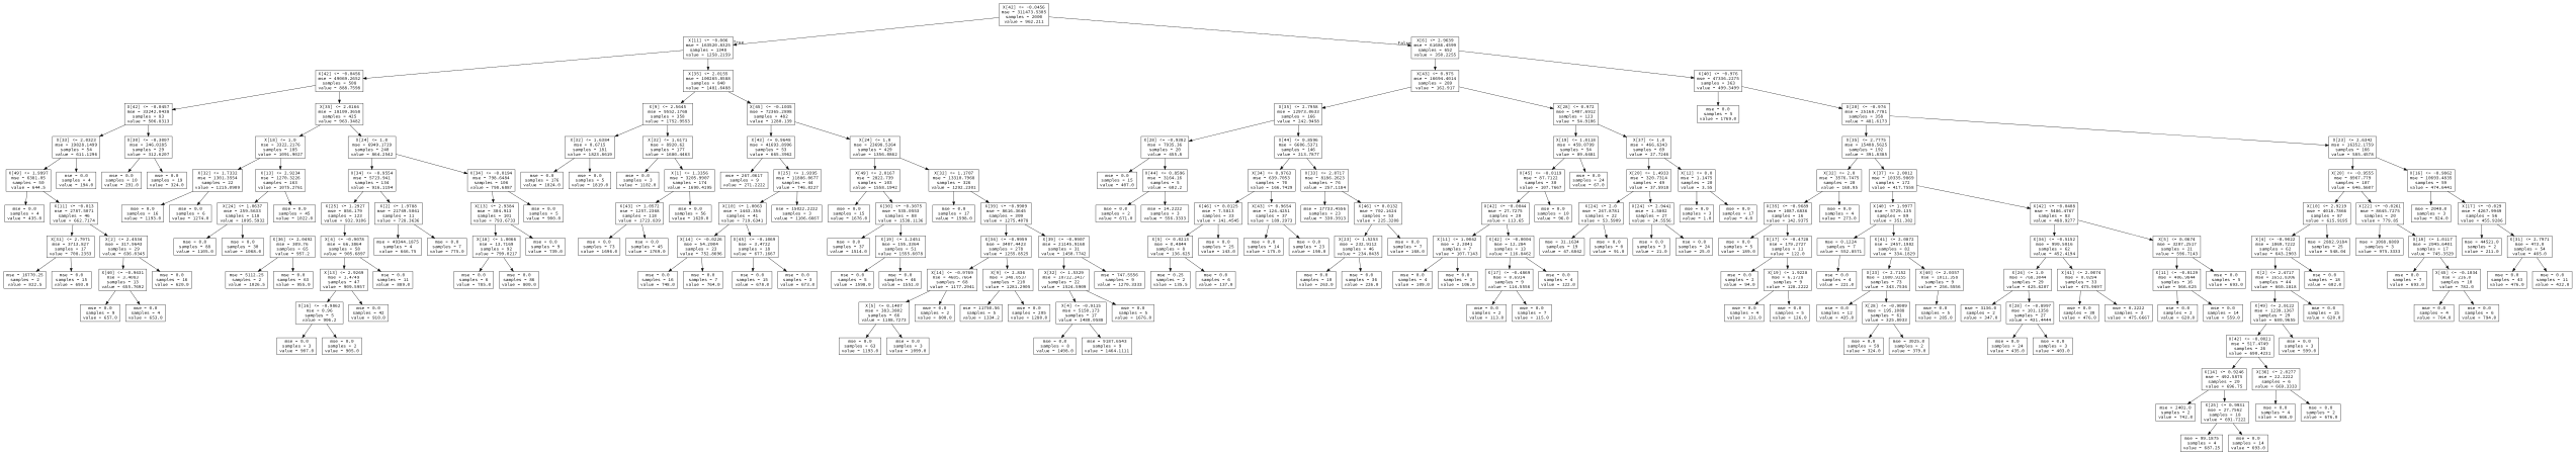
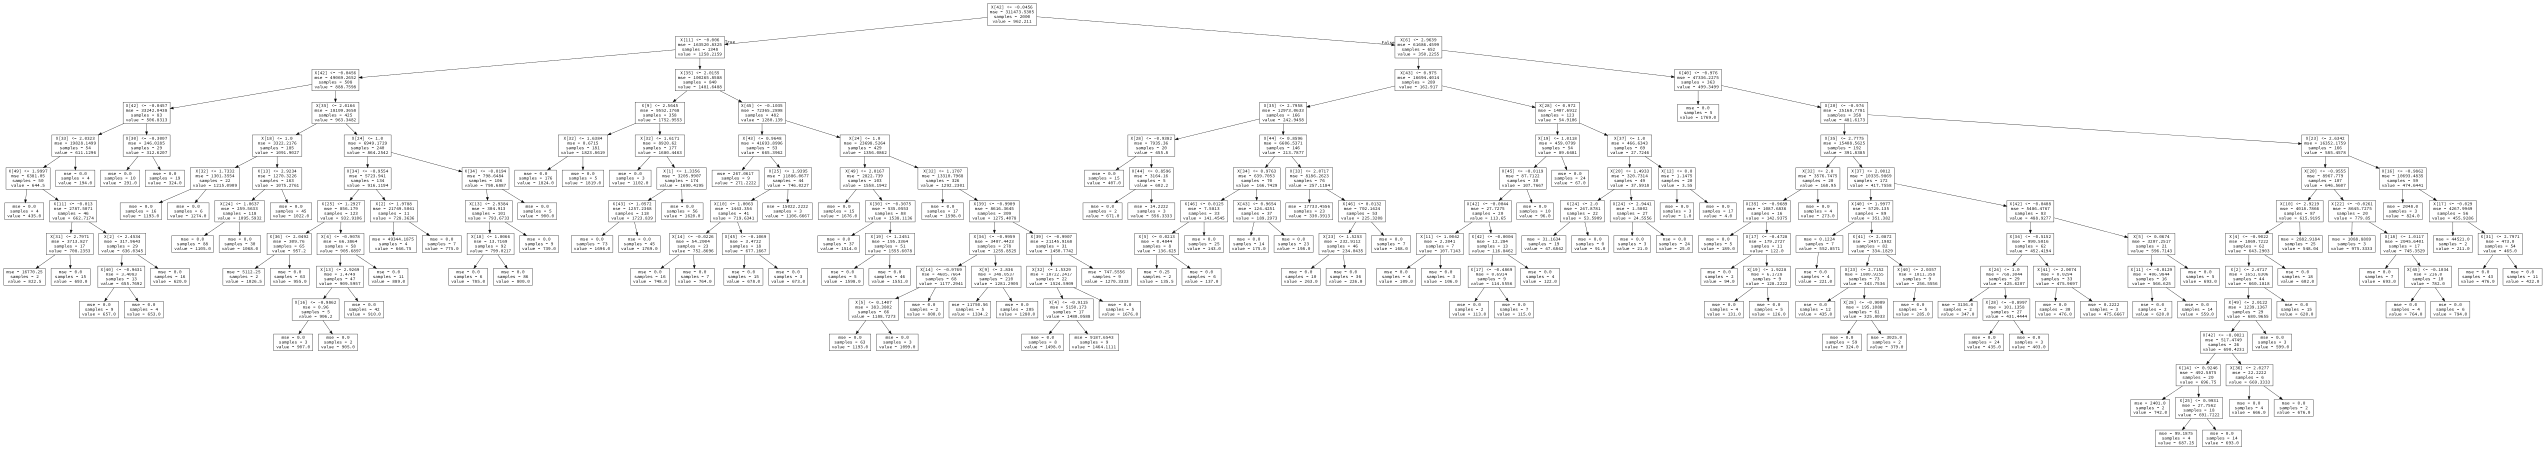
  digraph {
    fontname="Source Code Pro"
    node [fontname="Source Code Pro" shape=box]
    edge [fontname="Source Code Pro"]
    n1 [label="X[42] <= -0.0456\nmse = 311473.5305\nsamples = 2000\nvalue = 962.211"]
    n2 [label="X[11] <= -0.006\nmse = 163520.8325\nsamples = 1348\nvalue = 1258.2159"]
    n3 [label="X[6] <= 2.9639\nmse = 61686.4599\nsamples = 652\nvalue = 350.2255"]
    n4 [label="X[42] <= -0.0456\nmse = 49069.2652\nsamples = 508\nvalue = 888.7598"]
    n5 [label="X[35] <= 2.0155\nmse = 100265.8588\nsamples = 840\nvalue = 1481.6488"]
    n6 [label="X[43] <= 0.975\nmse = 16694.4014\nsamples = 289\nvalue = 162.917"]
    n7 [label="X[40] <= -0.976\nmse = 47336.2275\nsamples = 363\nvalue = 499.3499"]
    n8 [label="X[42] <= -0.0457\nmse = 33242.0438\nsamples = 83\nvalue = 506.8313"]
    n9 [label="X[35] <= 2.0164\nmse = 18109.3658\nsamples = 425\nvalue = 963.3482"]
    n10 [label="X[9] <= 2.5645\nmse = 9552.1768\nsamples = 358\nvalue = 1752.9553"]
    n11 [label="X[45] <= -0.1035\nmse = 72365.2898\nsamples = 482\nvalue = 1280.139"]
    n12 [label="X[33] <= 2.0323\nmse = 19828.1499\nsamples = 54\nvalue = 611.1296"]
    n13 [label="X[30] <= -0.3007\nmse = 246.0285\nsamples = 29\nvalue = 312.6207"]
    n14 [label="X[18] <= 1.0\nmse = 3322.2176\nsamples = 185\nvalue = 1091.9027"]
    n15 [label="X[24] <= 1.0\nmse = 6949.1729\nsamples = 240\nvalue = 864.2542"]
    n16 [label="X[49] <= 1.9997\nmse = 6381.05\nsamples = 50\nvalue = 644.5"]
    n17 [label="mse = 0.0\nsamples = 4\nvalue = 194.0"]
    n18 [label="mse = 0.0\nsamples = 10\nvalue = 291.0"]
    n19 [label="mse = 0.0\nsamples = 19\nvalue = 324.0"]
    n20 [label="mse = 0.0\nsamples = 4\nvalue = 435.0"]
    n21 [label="X[11] <= -0.013\nmse = 2787.5071\nsamples = 46\nvalue = 662.7174"]
    n22 [label="X[31] <= 2.7971\nmse = 3713.827\nsamples = 17\nvalue = 708.2353"]
    n23 [label="X[2] <= 2.4534\nmse = 317.9643\nsamples = 29\nvalue = 636.0345"]
    n24 [label="mse = 16770.25\nsamples = 2\nvalue = 822.5"]
    n25 [label="mse = 0.0\nsamples = 15\nvalue = 693.0"]
    n26 [label="X[40] <= -0.9431\nmse = 3.4083\nsamples = 13\nvalue = 655.7692"]
    n27 [label="mse = 0.0\nsamples = 16\nvalue = 620.0"]
    n28 [label="mse = 0.0\nsamples = 9\nvalue = 657.0"]
    n29 [label="mse = 0.0\nsamples = 4\nvalue = 653.0"]
    n30 [label="X[32] <= 1.7332\nmse = 1301.3554\nsamples = 22\nvalue = 1215.0909"]
    n31 [label="X[13] <= 2.9234\nmse = 1270.3226\nsamples = 163\nvalue = 1075.2761"]
    n32 [label="X[34] <= -0.9554\nmse = 5723.941\nsamples = 134\nvalue = 916.1194"]
    n33 [label="X[34] <= -0.0194\nmse = 798.6484\nsamples = 106\nvalue = 798.6887"]
    n34 [label="mse = 0.0\nsamples = 16\nvalue = 1193.0"]
    n35 [label="mse = 0.0\nsamples = 6\nvalue = 1274.0"]
    n36 [label="X[24] <= 1.0637\nmse = 259.5633\nsamples = 118\nvalue = 1095.5932"]
    n37 [label="mse = 0.0\nsamples = 45\nvalue = 1022.0"]
    n38 [label="mse = 0.0\nsamples = 88\nvalue = 1105.0"]
    n39 [label="mse = 0.0\nsamples = 30\nvalue = 1068.0"]
    n40 [label="X[25] <= 1.2927\nmse = 856.179\nsamples = 123\nvalue = 932.9106"]
    n41 [label="X[2] <= 1.9788\nmse = 21749.5041\nsamples = 11\nvalue = 728.3636"]
    n42 [label="X[13] <= 2.9384\nmse = 304.913\nsamples = 101\nvalue = 793.6733"]
    n43 [label="mse = 0.0\nsamples = 5\nvalue = 900.0"]
    n44 [label="X[36] <= 2.0492\nmse = 309.76\nsamples = 65\nvalue = 957.2"]
    n45 [label="X[4] <= -0.9078\nmse = 66.3864\nsamples = 58\nvalue = 905.6897"]
    n46 [label="mse = 49344.1875\nsamples = 4\nvalue = 646.75"]
    n47 [label="mse = 0.0\nsamples = 7\nvalue = 775.0"]
    n48 [label="mse = 5112.25\nsamples = 2\nvalue = 1026.5"]
    n49 [label="mse = 0.0\nsamples = 63\nvalue = 955.0"]
    n50 [label="X[13] <= 2.9269\nmse = 1.4749\nsamples = 47\nvalue = 909.5957"]
    n51 [label="mse = 0.0\nsamples = 11\nvalue = 889.0"]
    n52 [label="X[16] <= -0.9862\nmse = 0.96\nsamples = 5\nvalue = 906.2"]
    n53 [label="mse = 0.0\nsamples = 42\nvalue = 910.0"]
    n54 [label="mse = 0.0\nsamples = 3\nvalue = 907.0"]
    n55 [label="mse = 0.0\nsamples = 2\nvalue = 905.0"]
    n56 [label="X[18] <= 1.0066\nmse = 13.7169\nsamples = 92\nvalue = 799.0217"]
    n57 [label="mse = 0.0\nsamples = 9\nvalue = 739.0"]
    n58 [label="mse = 0.0\nsamples = 6\nvalue = 785.0"]
    n59 [label="mse = 0.0\nsamples = 86\nvalue = 800.0"]
    n60 [label="X[32] <= 1.6384\nmse = 0.6715\nsamples = 181\nvalue = 1823.8619"]
    n61 [label="X[32] <= 1.6171\nmse = 8920.62\nsamples = 177\nvalue = 1680.4463"]
    n62 [label="X[43] <= 0.9648\nmse = 41693.8996\nsamples = 53\nvalue = 665.3962"]
    n63 [label="X[24] <= 1.0\nmse = 23698.5264\nsamples = 429\nvalue = 1356.0862"]
    n64 [label="mse = 0.0\nsamples = 176\nvalue = 1824.0"]
    n65 [label="mse = 0.0\nsamples = 5\nvalue = 1819.0"]
    n66 [label="mse = 0.0\nsamples = 3\nvalue = 1102.0"]
    n67 [label="X[1] <= 1.3356\nmse = 3205.9907\nsamples = 174\nvalue = 1690.4195"]
    n68 [label="X[43] <= 1.0572\nmse = 1257.2368\nsamples = 118\nvalue = 1723.839"]
    n69 [label="mse = 0.0\nsamples = 56\nvalue = 1620.0"]
    n70 [label="mse = 0.0\nsamples = 73\nvalue = 1696.0"]
    n71 [label="mse = 0.0\nsamples = 45\nvalue = 1769.0"]
    n72 [label="mse = 267.0617\nsamples = 9\nvalue = 271.2222"]
    n73 [label="X[25] <= 1.9395\nmse = 11886.0677\nsamples = 44\nvalue = 746.0227"]
    n74 [label="X[49] <= 2.0167\nmse = 2822.739\nsamples = 103\nvalue = 1558.1942"]
    n75 [label="X[32] <= 1.1707\nmse = 13310.7968\nsamples = 326\nvalue = 1292.2301"]
    n76 [label="X[10] <= 1.0063\nmse = 1443.354\nsamples = 41\nvalue = 719.6341"]
    n77 [label="mse = 15022.2222\nsamples = 3\nvalue = 1106.6667"]
    n78 [label="X[14] <= -0.0226\nmse = 54.2004\nsamples = 23\nvalue = 752.8696"]
    n79 [label="X[45] <= -0.1069\nmse = 3.4722\nsamples = 18\nvalue = 677.1667"]
    n80 [label="mse = 0.0\nsamples = 16\nvalue = 748.0"]
    n81 [label="mse = 0.0\nsamples = 7\nvalue = 764.0"]
    n82 [label="mse = 0.0\nsamples = 15\nvalue = 678.0"]
    n83 [label="mse = 0.0\nsamples = 3\nvalue = 673.0"]
    n84 [label="mse = 0.0\nsamples = 15\nvalue = 1676.0"]
    n85 [label="X[30] <= -0.3075\nmse = 535.0553\nsamples = 88\nvalue = 1538.1136"]
    n86 [label="mse = 0.0\nsamples = 17\nvalue = 1598.0"]
    n87 [label="X[39] <= -0.9909\nmse = 8616.3645\nsamples = 309\nvalue = 1275.4078"]
    n88 [label="mse = 0.0\nsamples = 37\nvalue = 1514.0"]
    n89 [label="X[19] <= 1.2451\nmse = 195.3364\nsamples = 51\nvalue = 1555.6078"]
    n90 [label="mse = 0.0\nsamples = 5\nvalue = 1598.0"]
    n91 [label="mse = 0.0\nsamples = 46\nvalue = 1551.0"]
    n92 [label="X[34] <= -0.9959\nmse = 3407.4423\nsamples = 278\nvalue = 1255.8525"]
    n93 [label="X[39] <= -0.9907\nmse = 21145.9168\nsamples = 31\nvalue = 1450.7742"]
    n94 [label="X[14] <= -0.9769\nmse = 4685.7664\nsamples = 68\nvalue = 1177.2941"]
    n95 [label="X[9] <= 2.836\nmse = 348.0537\nsamples = 210\nvalue = 1281.2905"]
    n96 [label="X[32] <= 1.5329\nmse = 10722.2417\nsamples = 22\nvalue = 1524.5909"]
    n97 [label="mse = 747.5556\nsamples = 9\nvalue = 1270.3333"]
    n98 [label="X[5] <= 0.1407\nmse = 383.3802\nsamples = 66\nvalue = 1188.7273"]
    n99 [label="mse = 0.0\nsamples = 2\nvalue = 800.0"]
    n100 [label="mse = 11750.56\nsamples = 5\nvalue = 1334.2"]
    n101 [label="mse = 0.0\nsamples = 205\nvalue = 1280.0"]
    n102 [label="mse = 0.0\nsamples = 63\nvalue = 1193.0"]
    n103 [label="mse = 0.0\nsamples = 3\nvalue = 1099.0"]
    n104 [label="X[4] <= -0.9115\nmse = 5150.173\nsamples = 17\nvalue = 1480.0588"]
    n105 [label="mse = 0.0\nsamples = 5\nvalue = 1676.0"]
    n106 [label="mse = 0.0\nsamples = 8\nvalue = 1498.0"]
    n107 [label="mse = 9187.6543\nsamples = 9\nvalue = 1464.1111"]
    n108 [label="X[35] <= 2.7958\nmse = 12973.0633\nsamples = 166\nvalue = 242.9458"]
    n109 [label="X[28] <= 0.972\nmse = 1407.6912\nsamples = 123\nvalue = 54.9106"]
    n110 [label="mse = 0.0\nsamples = 5\nvalue = 1769.0"]
    n111 [label="X[20] <= -0.974\nmse = 25168.7781\nsamples = 358\nvalue = 481.6173"]
    n112 [label="X[28] <= -0.9382\nmse = 7935.36\nsamples = 20\nvalue = 455.8"]
    n113 [label="X[44] <= 0.8596\nmse = 6606.5371\nsamples = 146\nvalue = 213.7877"]
    n114 [label="X[19] <= 1.0118\nmse = 459.0799\nsamples = 54\nvalue = 89.6481"]
    n115 [label="X[37] <= 1.0\nmse = 466.6343\nsamples = 69\nvalue = 27.7246"]
    n116 [label="mse = 0.0\nsamples = 15\nvalue = 407.0"]
    n117 [label="X[44] <= 0.8596\nmse = 3164.16\nsamples = 5\nvalue = 602.2"]
    n118 [label="X[34] <= 0.9763\nmse = 639.7053\nsamples = 70\nvalue = 166.7429"]
    n119 [label="X[33] <= 2.0717\nmse = 8186.2623\nsamples = 76\nvalue = 257.1184"]
    n120 [label="mse = 0.0\nsamples = 2\nvalue = 671.0"]
    n121 [label="mse = 14.2222\nsamples = 3\nvalue = 556.3333"]
    n122 [label="X[46] <= 0.0125\nmse = 7.5813\nsamples = 33\nvalue = 141.4545"]
    n123 [label="X[43] <= 0.9654\nmse = 124.4251\nsamples = 37\nvalue = 189.2973"]
    n124 [label="mse = 17733.4556\nsamples = 23\nvalue = 330.3913"]
    n125 [label="X[46] <= 0.0132\nmse = 702.1424\nsamples = 53\nvalue = 225.3208"]
    n126 [label="X[5] <= 0.0213\nmse = 0.4844\nsamples = 8\nvalue = 136.625"]
    n127 [label="mse = 0.0\nsamples = 25\nvalue = 143.0"]
    n128 [label="mse = 0.0\nsamples = 14\nvalue = 175.0"]
    n129 [label="mse = 0.0\nsamples = 23\nvalue = 198.0"]
    n130 [label="mse = 0.25\nsamples = 2\nvalue = 135.5"]
    n131 [label="mse = 0.0\nsamples = 6\nvalue = 137.0"]
    n132 [label="X[23] <= 1.5253\nmse = 232.9112\nsamples = 46\nvalue = 234.0435"]
    n133 [label="mse = 0.0\nsamples = 7\nvalue = 168.0"]
    n134 [label="mse = 0.0\nsamples = 10\nvalue = 263.0"]
    n135 [label="mse = 0.0\nsamples = 36\nvalue = 226.0"]
    n136 [label="X[45] <= -0.0119\nmse = 87.7122\nsamples = 30\nvalue = 107.7667"]
    n137 [label="mse = 0.0\nsamples = 24\nvalue = 67.0"]
    n138 [label="X[20] <= 1.4933\nmse = 320.7314\nsamples = 49\nvalue = 37.5918"]
    n139 [label="X[12] <= 0.0\nmse = 1.1475\nsamples = 20\nvalue = 3.55"]
    n140 [label="X[42] <= -0.0044\nmse = 27.7275\nsamples = 20\nvalue = 113.65"]
    n141 [label="mse = 0.0\nsamples = 10\nvalue = 96.0"]
    n142 [label="X[11] <= 1.0042\nmse = 2.2041\nsamples = 7\nvalue = 107.7143"]
    n143 [label="X[42] <= -0.0004\nmse = 12.284\nsamples = 13\nvalue = 116.8462"]
    n144 [label="mse = 0.0\nsamples = 4\nvalue = 109.0"]
    n145 [label="mse = 0.0\nsamples = 3\nvalue = 106.0"]
    n146 [label="X[17] <= -0.4869\nmse = 0.6914\nsamples = 9\nvalue = 114.5556"]
    n147 [label="mse = 0.0\nsamples = 4\nvalue = 122.0"]
    n148 [label="mse = 0.0\nsamples = 2\nvalue = 113.0"]
    n149 [label="mse = 0.0\nsamples = 7\nvalue = 115.0"]
    n150 [label="X[24] <= 2.0\nmse = 247.8781\nsamples = 22\nvalue = 53.5909"]
    n151 [label="X[24] <= 2.9441\nmse = 1.5802\nsamples = 27\nvalue = 24.5556"]
    n152 [label="mse = 0.0\nsamples = 3\nvalue = 1.0"]
    n153 [label="mse = 0.0\nsamples = 17\nvalue = 4.0"]
    n154 [label="mse = 31.1634\nsamples = 19\nvalue = 47.6842"]
    n155 [label="mse = 0.0\nsamples = 0\nvalue = 91.0"]
    n156 [label="mse = 0.0\nsamples = 3\nvalue = 21.0"]
    n157 [label="mse = 0.0\nsamples = 24\nvalue = 25.0"]
    n158 [label="X[35] <= 2.7775\nmse = 15408.5625\nsamples = 192\nvalue = 391.8385"]
    n159 [label="X[23] <= 2.6342\nmse = 16352.1759\nsamples = 166\nvalue = 585.4578"]
    n160 [label="X[32] <= 2.0\nmse = 3576.7475\nsamples = 20\nvalue = 168.95"]
    n161 [label="X[37] <= 2.0012\nmse = 10335.9869\nsamples = 172\nvalue = 417.7558"]
    n162 [label="X[20] <= -0.9555\nmse = 8967.779\nsamples = 107\nvalue = 646.5607"]
    n163 [label="X[16] <= -0.9862\nmse = 10693.4835\nsamples = 59\nvalue = 474.6441"]
    n164 [label="X[35] <= -0.9689\nmse = 1087.6836\nsamples = 16\nvalue = 142.9375"]
    n165 [label="mse = 0.0\nsamples = 4\nvalue = 273.0"]
    n166 [label="X[40] <= 1.9977\nmse = 5729.135\nsamples = 89\nvalue = 351.382"]
    n167 [label="X[42] <= -0.0408\nmse = 5486.4767\nsamples = 83\nvalue = 488.9277"]
    n168 [label="mse = 0.0\nsamples = 5\nvalue = 189.0"]
    n169 [label="X[17] <= -0.4728\nmse = 179.2727\nsamples = 11\nvalue = 122.0"]
    n170 [label="mse = 0.0\nsamples = 2\nvalue = 94.0"]
    n171 [label="X[19] <= 1.9228\nmse = 6.1728\nsamples = 9\nvalue = 128.2222"]
    n172 [label="mse = 0.0\nsamples = 4\nvalue = 131.0"]
    n173 [label="mse = 0.0\nsamples = 5\nvalue = 126.0"]
    n174 [label="mse = 0.1224\nsamples = 7\nvalue = 552.8571"]
    n175 [label="X[41] <= 2.0872\nmse = 2457.1982\nsamples = 82\nvalue = 334.1829"]
    n176 [label="X[34] <= -0.5152\nmse = 990.5016\nsamples = 62\nvalue = 452.4194"]
    n177 [label="X[5] <= 0.0674\nmse = 3207.2517\nsamples = 21\nvalue = 596.7143"]
    n178 [label="mse = 0.0\nsamples = 4\nvalue = 221.0"]
    n179 [label="X[23] <= 2.7152\nmse = 1800.9255\nsamples = 73\nvalue = 343.7534"]
    n180 [label="X[40] <= 2.0357\nmse = 1011.358\nsamples = 9\nvalue = 256.5556"]
    n181 [label="mse = 0.0\nsamples = 12\nvalue = 435.0"]
    n182 [label="X[28] <= -0.9009\nmse = 195.1088\nsamples = 61\nvalue = 325.8033"]
    n183 [label="mse = 0.0\nsamples = 5\nvalue = 285.0"]
    n184 [label="mse = 0.0\nsamples = 59\nvalue = 324.0"]
    n185 [label="mse = 3025.0\nsamples = 2\nvalue = 379.0"]
    n186 [label="X[24] <= 1.0\nmse = 768.3044\nsamples = 29\nvalue = 425.6207"]
    n187 [label="X[41] <= 2.0074\nmse = 0.0294\nsamples = 33\nvalue = 475.9697"]
    n188 [label="X[11] <= -0.0129\nmse = 406.9844\nsamples = 16\nvalue = 566.625"]
    n189 [label="mse = 0.0\nsamples = 5\nvalue = 693.0"]
    n190 [label="mse = 3136.0\nsamples = 2\nvalue = 347.0"]
    n191 [label="X[28] <= -0.8997\nmse = 101.1358\nsamples = 27\nvalue = 431.4444"]
    n192 [label="mse = 0.0\nsamples = 30\nvalue = 476.0"]
    n193 [label="mse = 0.2222\nsamples = 3\nvalue = 475.6667"]
    n194 [label="mse = 0.0\nsamples = 24\nvalue = 435.0"]
    n195 [label="mse = 0.0\nsamples = 3\nvalue = 403.0"]
    n196 [label="mse = 0.0\nsamples = 2\nvalue = 620.0"]
    n197 [label="mse = 0.0\nsamples = 14\nvalue = 559.0"]
    n198 [label="X[10] <= 2.9219\nmse = 4018.7866\nsamples = 87\nvalue = 615.9195"]
    n199 [label="X[22] <= -0.0261\nmse = 8645.7275\nsamples = 20\nvalue = 779.85"]
    n200 [label="mse = 2048.0\nsamples = 3\nvalue = 824.0"]
    n201 [label="X[17] <= -0.029\nmse = 4267.9949\nsamples = 56\nvalue = 455.9286"]
    n202 [label="X[4] <= -0.9022\nmse = 1869.7222\nsamples = 62\nvalue = 643.2903"]
    n203 [label="mse = 2882.9184\nsamples = 25\nvalue = 548.04"]
    n204 [label="mse = 1088.8889\nsamples = 3\nvalue = 975.3333"]
    n205 [label="X[18] <= 1.0117\nmse = 2045.6401\nsamples = 17\nvalue = 745.3529"]
    n206 [label="X[2] <= 2.4717\nmse = 1651.8306\nsamples = 44\nvalue = 660.1818"]
    n207 [label="mse = 0.0\nsamples = 18\nvalue = 602.0"]
    n208 [label="X[49] <= 2.0122\nmse = 1239.1367\nsamples = 29\nvalue = 680.9655"]
    n209 [label="mse = 0.0\nsamples = 15\nvalue = 620.0"]
    n210 [label="X[42] <= -0.0021\nmse = 517.4749\nsamples = 26\nvalue = 690.4231"]
    n211 [label="mse = 0.0\nsamples = 3\nvalue = 599.0"]
    n212 [label="X[14] <= 0.9246\nmse = 492.5875\nsamples = 20\nvalue = 696.75"]
    n213 [label="X[36] <= 2.0277\nmse = 22.2222\nsamples = 6\nvalue = 669.3333"]
    n214 [label="mse = 2401.0\nsamples = 2\nvalue = 742.0"]
    n215 [label="X[25] <= 0.9931\nmse = 27.7562\nsamples = 18\nvalue = 691.7222"]
    n216 [label="mse = 0.0\nsamples = 4\nvalue = 666.0"]
    n217 [label="mse = 0.0\nsamples = 2\nvalue = 676.0"]
    n218 [label="mse = 99.1875\nsamples = 4\nvalue = 687.25"]
    n219 [label="mse = 0.0\nsamples = 14\nvalue = 693.0"]
    n220 [label="mse = 0.0\nsamples = 7\nvalue = 693.0"]
    n221 [label="X[45] <= -0.1034\nmse = 216.0\nsamples = 10\nvalue = 782.0"]
    n222 [label="mse = 0.0\nsamples = 4\nvalue = 764.0"]
    n223 [label="mse = 0.0\nsamples = 6\nvalue = 794.0"]
    n224 [label="mse = 44521.0\nsamples = 2\nvalue = 211.0"]
    n225 [label="X[31] <= 2.7971\nmse = 473.0\nsamples = 54\nvalue = 465.0"]
    n226 [label="mse = 0.0\nsamples = 43\nvalue = 476.0"]
    n227 [label="mse = 0.0\nsamples = 11\nvalue = 422.0"]
    n1 -> n2 [headlabel=True labelangle=45 labeldistance=2.5]
    n1 -> n3 [headlabel=False labelangle=-45 labeldistance=2.5]
    n2 -> n4
    n2 -> n5
    n3 -> n6
    n3 -> n7
    n4 -> n8
    n4 -> n9
    n5 -> n10
    n5 -> n11
    n6 -> n108
    n6 -> n109
    n7 -> n110
    n7 -> n111
    n8 -> n12
    n8 -> n13
    n9 -> n14
    n9 -> n15
    n10 -> n60
    n10 -> n61
    n11 -> n62
    n11 -> n63
    n12 -> n16
    n12 -> n17
    n13 -> n18
    n13 -> n19
    n14 -> n30
    n14 -> n31
    n15 -> n32
    n15 -> n33
    n16 -> n20
    n16 -> n21
    n21 -> n22
    n21 -> n23
    n22 -> n24
    n22 -> n25
    n23 -> n26
    n23 -> n27
    n26 -> n28
    n26 -> n29
    n30 -> n34
    n30 -> n35
    n31 -> n36
    n31 -> n37
    n32 -> n40
    n32 -> n41
    n33 -> n42
    n33 -> n43
    n36 -> n38
    n36 -> n39
+   n40 -> n44
    n40 -> n45
    n41 -> n46
    n41 -> n47
    n42 -> n56
    n42 -> n57
    n44 -> n48
    n44 -> n49
    n45 -> n50
    n45 -> n51
    n50 -> n52
    n50 -> n53
    n52 -> n54
    n52 -> n55
    n56 -> n58
    n56 -> n59
    n60 -> n64
    n60 -> n65
    n61 -> n66
    n61 -> n67
    n62 -> n72
    n62 -> n73
    n63 -> n74
    n63 -> n75
    n67 -> n68
    n67 -> n69
    n68 -> n70
    n68 -> n71
    n73 -> n76
    n73 -> n77
    n74 -> n84
    n74 -> n85
    n75 -> n86
    n75 -> n87
    n76 -> n78
    n76 -> n79
    n78 -> n80
    n78 -> n81
    n79 -> n82
    n79 -> n83
    n85 -> n88
    n85 -> n89
    n87 -> n92
    n87 -> n93
    n89 -> n90
    n89 -> n91
    n92 -> n94
    n92 -> n95
    n93 -> n96
    n93 -> n97
    n94 -> n98
    n94 -> n99
    n95 -> n100
    n95 -> n101
    n96 -> n104
    n96 -> n105
    n98 -> n102
    n98 -> n103
    n104 -> n106
    n104 -> n107
    n108 -> n112
    n108 -> n113
    n109 -> n114
    n109 -> n115
    n111 -> n158
    n111 -> n159
    n112 -> n116
    n112 -> n117
    n113 -> n118
    n113 -> n119
    n114 -> n136
    n114 -> n137
    n115 -> n138
    n115 -> n139
    n117 -> n120
    n117 -> n121
    n118 -> n122
    n118 -> n123
    n119 -> n124
    n119 -> n125
    n122 -> n126
    n122 -> n127
    n123 -> n128
    n123 -> n129
    n125 -> n132
    n125 -> n133
    n126 -> n130
    n126 -> n131
    n132 -> n134
    n132 -> n135
    n136 -> n140
    n136 -> n141
    n138 -> n150
    n138 -> n151
    n139 -> n152
    n139 -> n153
    n140 -> n142
    n140 -> n143
    n142 -> n144
    n142 -> n145
    n143 -> n146
    n143 -> n147
    n146 -> n148
    n146 -> n149
    n150 -> n154
    n150 -> n155
    n151 -> n156
    n151 -> n157
    n158 -> n160
    n158 -> n161
    n159 -> n162
    n159 -> n163
    n160 -> n164
    n160 -> n165
    n161 -> n166
    n161 -> n167
    n162 -> n198
    n162 -> n199
    n163 -> n200
    n163 -> n201
    n164 -> n168
    n164 -> n169
    n166 -> n174
    n166 -> n175
    n167 -> n176
    n167 -> n177
    n169 -> n170
    n169 -> n171
    n171 -> n172
    n171 -> n173
    n174 -> n178
    n175 -> n179
    n175 -> n180
    n176 -> n186
    n176 -> n187
    n177 -> n188
    n177 -> n189
    n179 -> n181
    n179 -> n182
    n180 -> n183
    n182 -> n184
    n182 -> n185
    n186 -> n190
    n186 -> n191
    n187 -> n192
    n187 -> n193
    n188 -> n196
    n188 -> n197
    n191 -> n194
    n191 -> n195
    n198 -> n202
    n198 -> n203
    n199 -> n204
    n199 -> n205
    n201 -> n224
    n201 -> n225
    n202 -> n206
    n202 -> n207
    n205 -> n220
    n205 -> n221
    n206 -> n208
    n206 -> n209
    n208 -> n210
    n208 -> n211
    n210 -> n212
    n210 -> n213
    n212 -> n214
    n212 -> n215
    n213 -> n216
    n213 -> n217
    n215 -> n218
    n215 -> n219
    n221 -> n222
    n221 -> n223
    n225 -> n226
    n225 -> n227
  }
